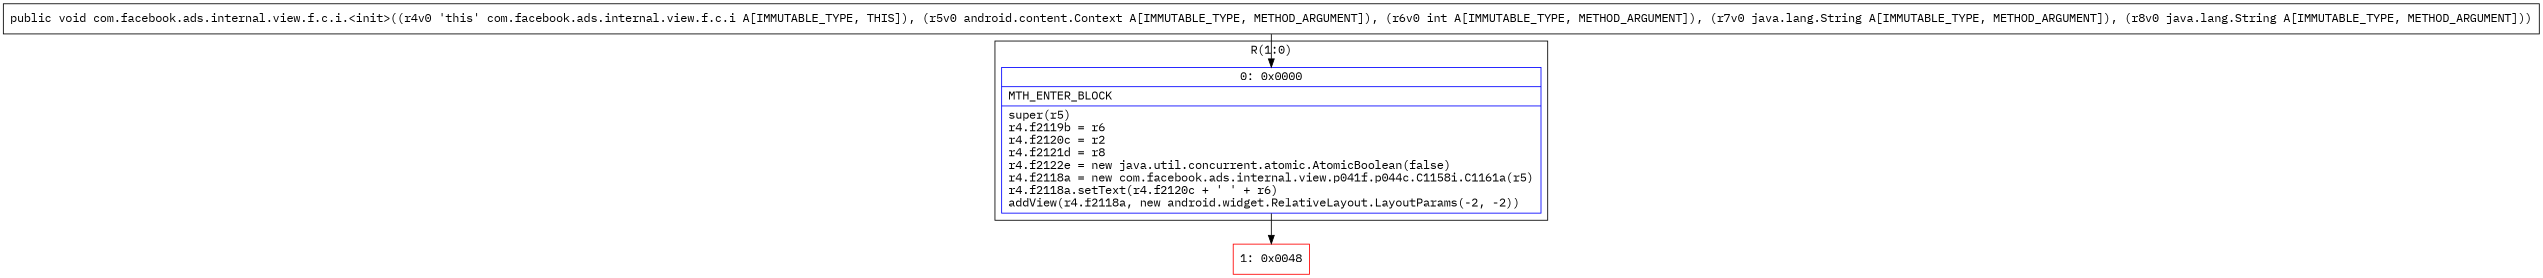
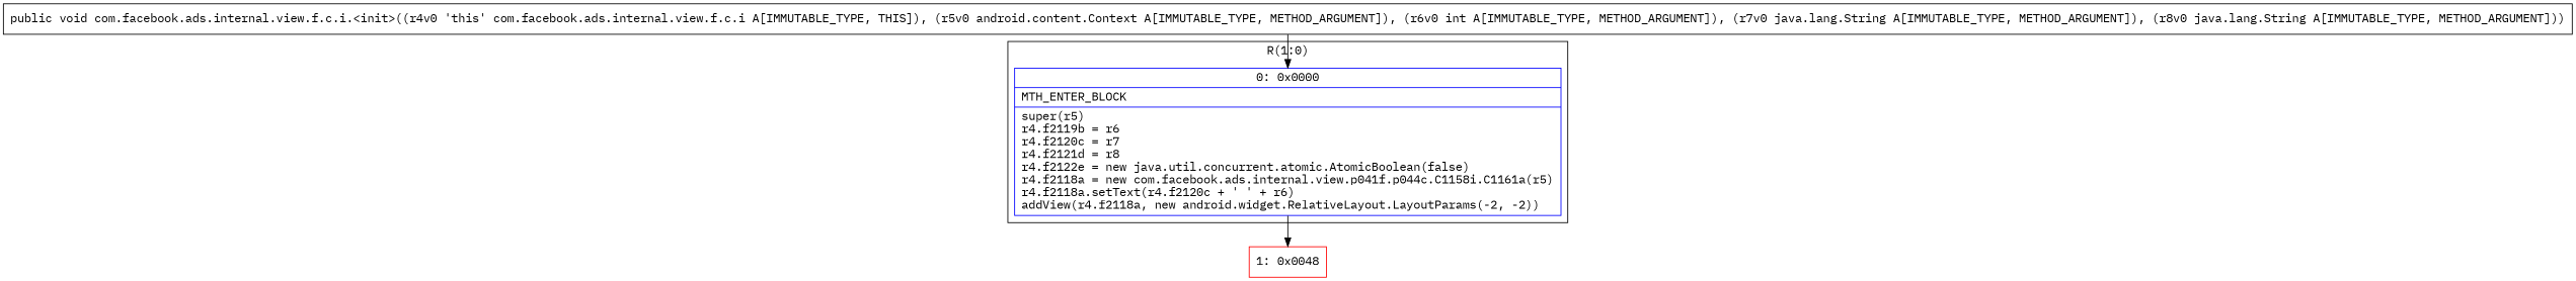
  digraph {
    fontname="IBM Plex Mono"
    node [shape=record fontname="IBM Plex Mono"]
    edge [fontname="IBM Plex Mono"]
-   n1 [color=blue label="{0\:\ 0x0000|MTH_ENTER_BLOCK\l|super(r5)\lr4.f2119b = r6\lr4.f2120c = r2\lr4.f2121d = r8\lr4.f2122e = new java.util.concurrent.atomic.AtomicBoolean(false)\lr4.f2118a = new com.facebook.ads.internal.view.p041f.p044c.C1158i.C1161a(r5)\lr4.f2118a.setText(r4.f2120c + ' ' + r6)\laddView(r4.f2118a, new android.widget.RelativeLayout.LayoutParams(\-2, \-2))\l}"]
+   n1 [color=blue label="{0\:\ 0x0000|MTH_ENTER_BLOCK\l|super(r5)\lr4.f2119b = r6\lr4.f2120c = r7\lr4.f2121d = r8\lr4.f2122e = new java.util.concurrent.atomic.AtomicBoolean(false)\lr4.f2118a = new com.facebook.ads.internal.view.p041f.p044c.C1158i.C1161a(r5)\lr4.f2118a.setText(r4.f2120c + ' ' + r6)\laddView(r4.f2118a, new android.widget.RelativeLayout.LayoutParams(\-2, \-2))\l}"]
    n2 [color=red label="{1\:\ 0x0048}"]
    n3 [label="{public void com.facebook.ads.internal.view.f.c.i.\<init\>((r4v0 'this' com.facebook.ads.internal.view.f.c.i A[IMMUTABLE_TYPE, THIS]), (r5v0 android.content.Context A[IMMUTABLE_TYPE, METHOD_ARGUMENT]), (r6v0 int A[IMMUTABLE_TYPE, METHOD_ARGUMENT]), (r7v0 java.lang.String A[IMMUTABLE_TYPE, METHOD_ARGUMENT]), (r8v0 java.lang.String A[IMMUTABLE_TYPE, METHOD_ARGUMENT])) }"]
    subgraph cluster_1 {
      label="R(1:0)"
      n1
    }
    n1 -> n2
    n3 -> n1
  }
